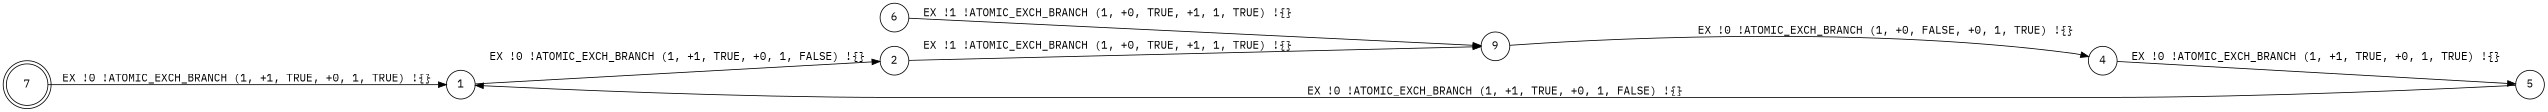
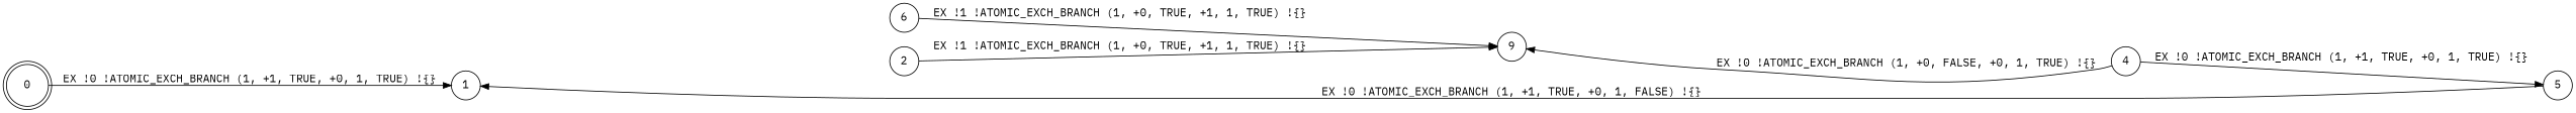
  digraph {
    fontname="IBM Plex Mono"
    rankdir=LR
    node [fontname="IBM Plex Mono" shape=circle]
    edge [fontname="IBM Plex Mono"]
-   0 [peripheries=2 label=7]
+   0 [peripheries=2]
    1
    2
    n4 [label=9]
    4
    5
    6
    0 -> 1 [label="EX !0 !ATOMIC_EXCH_BRANCH (1, +1, TRUE, +0, 1, TRUE) !{}"]
-   1 -> 2 [label="EX !0 !ATOMIC_EXCH_BRANCH (1, +1, TRUE, +0, 1, FALSE) !{}"]
    2 -> n4 [label="EX !1 !ATOMIC_EXCH_BRANCH (1, +0, TRUE, +1, 1, TRUE) !{}"]
-   n4 -> 4 [label="EX !0 !ATOMIC_EXCH_BRANCH (1, +0, FALSE, +0, 1, TRUE) !{}"]
+   4 -> n4 [label="EX !0 !ATOMIC_EXCH_BRANCH (1, +0, FALSE, +0, 1, TRUE) !{}"]
    4 -> 5 [label="EX !0 !ATOMIC_EXCH_BRANCH (1, +1, TRUE, +0, 1, TRUE) !{}"]
    5 -> 1 [label="EX !0 !ATOMIC_EXCH_BRANCH (1, +1, TRUE, +0, 1, FALSE) !{}"]
    6 -> n4 [label="EX !1 !ATOMIC_EXCH_BRANCH (1, +0, TRUE, +1, 1, TRUE) !{}"]
  }
